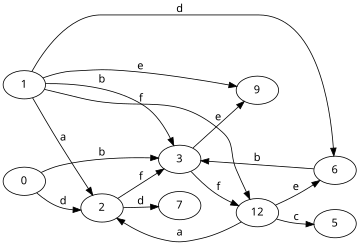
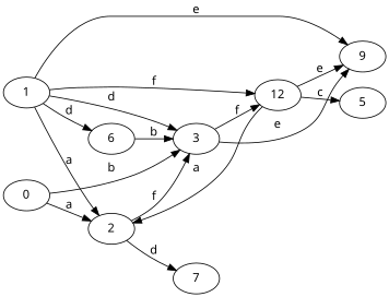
  strict digraph {
    fontname="Noto Sans"
    rankdir=LR
    node [fontname="Noto Sans"]
    edge [fontname="Noto Sans"]
    1
    2
    3
    6
    9
    n6 [label=12]
    7
    5
    0
    1 -> 2 [label=a]
-   1 -> 3 [label=b]
+   1 -> 3 [label=d]
    1 -> 6 [label=d]
    1 -> 9 [label=e]
    1 -> n6 [label=f]
    2 -> 3 [label=f]
    2 -> 7 [label=d]
    3 -> 9 [label=e]
    3 -> n6 [label=f]
    6 -> 3 [label=b]
    n6 -> 2 [label=a]
-   n6 -> 6 [label=e]
+   n6 -> 9 [label=e]
    n6 -> 5 [label=c]
-   0 -> 2 [label=d]
+   0 -> 2 [label=a]
    0 -> 3 [label=b]
  }
